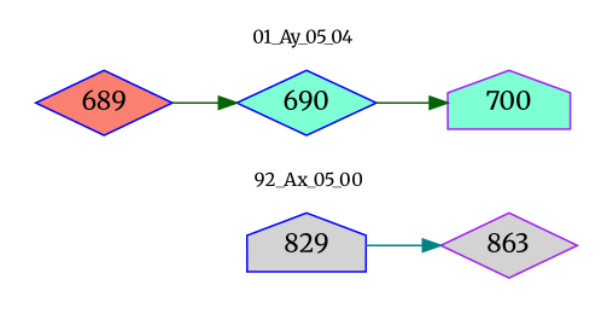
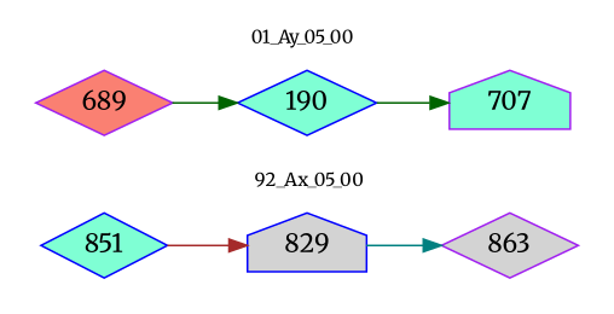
  digraph {
    fontname=Merriweather
    rankdir=LR
    node [color=blue fillcolor=aquamarine fontname=Merriweather shape=diamond style=filled]
    edge [color=darkgreen fontname=Merriweather]
+   n1 [label=851]
    n2 [fillcolor=lightgrey label=829 shape=house]
    n3 [color=purple fillcolor=lightgrey label=863]
-   n4 [fillcolor=salmon label=689]
-   n5 [label=690]
-   n6 [color=purple label=700 shape=house]
+   n4 [color=purple fillcolor=salmon label=689]
+   n5 [label=190]
+   n6 [color=purple label=707 shape=house]
    subgraph cluster_1 {
      color=white
      fontsize=10
      label="92_Ax_05_00"
+     n1
      n2
      n3
    }
    subgraph cluster_2 {
      color=white
      fontsize=10
-     label="01_Ay_05_04"
+     label="01_Ay_05_00"
      n4
      n5
      n6
    }
+   n1 -> n2 [color=brown]
    n2 -> n3 [color=teal]
    n4 -> n5
    n5 -> n6
  }
